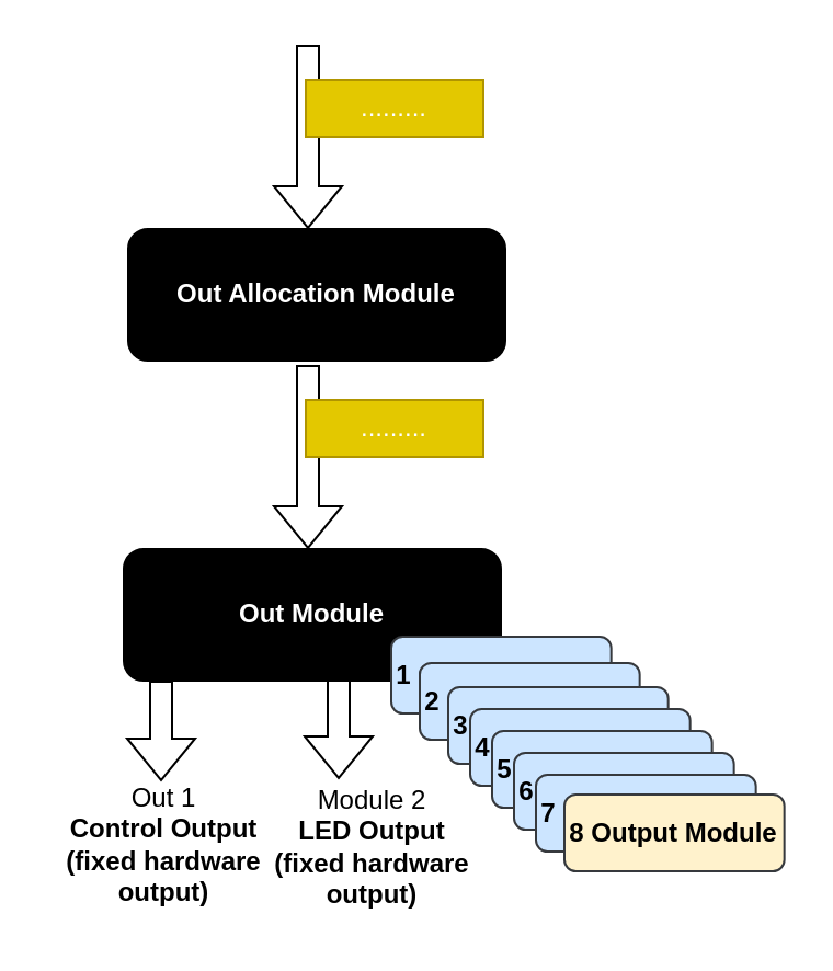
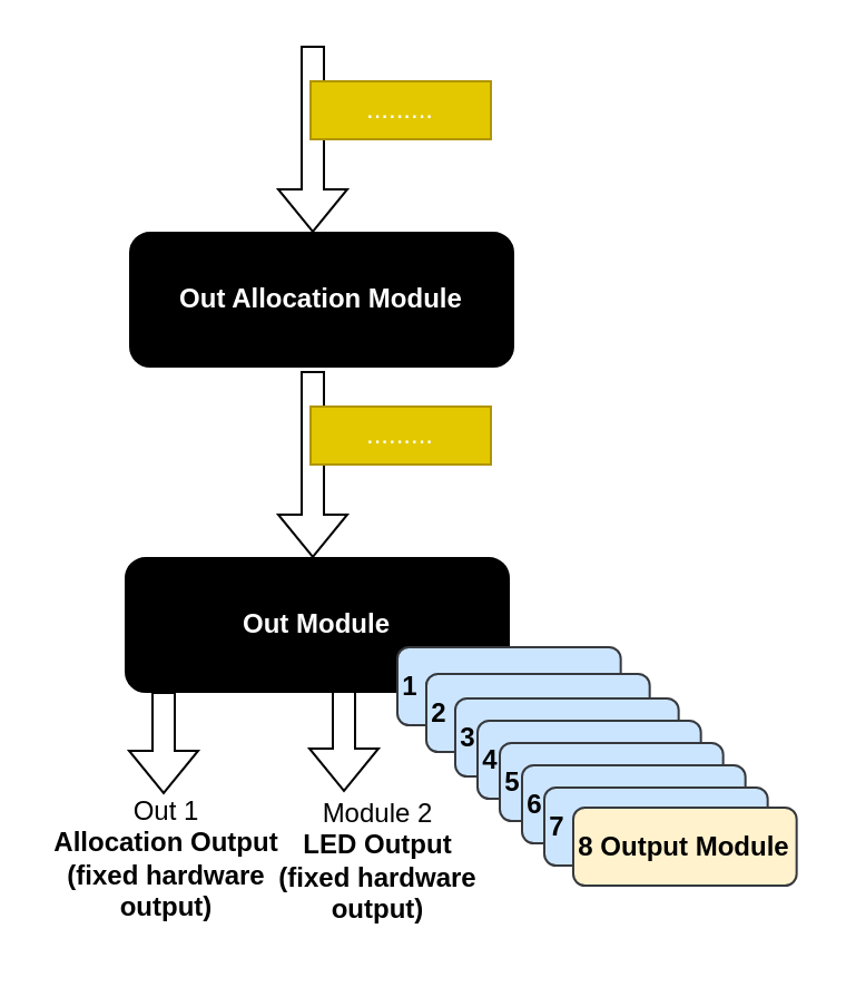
  <mxCell id="0" />
  <mxCell id="1" parent="0" />
  <mxCell id="2" value="&lt;b&gt;Out Module&lt;/b&gt;" style="rounded=1;whiteSpace=wrap;html=1;fillColor=#000000;fontColor=#FFFFFF;" vertex="1" parent="1"><mxGeometry x="56" y="250" width="172" height="60" as="geometry" /></mxCell>
  <mxCell id="3" value="&lt;b&gt;1 Output Module&lt;/b&gt;" style="rounded=1;whiteSpace=wrap;html=1;fillColor=#cce5ff;strokeColor=#36393d;" vertex="1" parent="1"><mxGeometry x="178" y="290" width="100.33" height="35" as="geometry" /></mxCell>
  <mxCell id="4" value="&lt;b&gt;2 Output Module&lt;/b&gt;" style="rounded=1;whiteSpace=wrap;html=1;fillColor=#cce5ff;strokeColor=#36393d;" vertex="1" parent="1"><mxGeometry x="191" y="302" width="100.33" height="35" as="geometry" /></mxCell>
  <mxCell id="5" value="&lt;b&gt;3 Output Module&lt;/b&gt;" style="rounded=1;whiteSpace=wrap;html=1;fillColor=#cce5ff;strokeColor=#36393d;" vertex="1" parent="1"><mxGeometry x="204" y="313" width="100.33" height="35" as="geometry" /></mxCell>
  <mxCell id="6" value="&lt;b&gt;4 Output Module&lt;/b&gt;" style="rounded=1;whiteSpace=wrap;html=1;fillColor=#cce5ff;strokeColor=#36393d;" vertex="1" parent="1"><mxGeometry x="214" y="323" width="100.33" height="35" as="geometry" /></mxCell>
  <mxCell id="7" value="&lt;b&gt;5 Output Module&lt;/b&gt;" style="rounded=1;whiteSpace=wrap;html=1;fillColor=#cce5ff;strokeColor=#36393d;" vertex="1" parent="1"><mxGeometry x="224" y="333" width="100.33" height="35" as="geometry" /></mxCell>
  <mxCell id="8" value="&lt;b&gt;6 Output Module&lt;/b&gt;" style="rounded=1;whiteSpace=wrap;html=1;fillColor=#cce5ff;strokeColor=#36393d;" vertex="1" parent="1"><mxGeometry x="234" y="343" width="100.33" height="35" as="geometry" /></mxCell>
  <mxCell id="9" value="&lt;b&gt;7 Output Module&lt;/b&gt;" style="rounded=1;whiteSpace=wrap;html=1;fillColor=#cce5ff;strokeColor=#36393d;" vertex="1" parent="1"><mxGeometry x="244" y="353" width="100.33" height="35" as="geometry" /></mxCell>
  <mxCell id="10" value="&lt;b&gt;8 Output Module&lt;/b&gt;" style="rounded=1;whiteSpace=wrap;html=1;fillColor=#fff2cc;strokeColor=#36393d;" vertex="1" parent="1"><mxGeometry x="257" y="362" width="100.33" height="35" as="geometry" /></mxCell>
  <mxCell id="11" value="" style="shape=flexArrow;endArrow=classic;html=1;rounded=0;" edge="1" parent="1"><mxGeometry width="50" height="50" relative="1" as="geometry"><mxPoint x="140" y="166" as="sourcePoint" /><mxPoint x="140" y="250" as="targetPoint" /></mxGeometry></mxCell>
  <mxCell id="12" value="&lt;font color=&quot;#ffffff&quot;&gt;.........&lt;/font&gt;" style="rounded=0;whiteSpace=wrap;html=1;fillColor=#e3c800;strokeColor=#B09500;fontColor=#000000;" vertex="1" parent="1"><mxGeometry x="139" y="182" width="81" height="26" as="geometry" /></mxCell>
  <mxCell id="13" value="" style="shape=flexArrow;endArrow=classic;html=1;rounded=0;" edge="1" parent="1"><mxGeometry width="50" height="50" relative="1" as="geometry"><mxPoint x="73" y="310" as="sourcePoint" /><mxPoint x="73" y="356" as="targetPoint" /></mxGeometry></mxCell>
  <mxCell id="14" value="" style="shape=flexArrow;endArrow=classic;html=1;rounded=0;" edge="1" parent="1"><mxGeometry width="50" height="50" relative="1" as="geometry"><mxPoint x="154" y="309" as="sourcePoint" /><mxPoint x="154" y="355" as="targetPoint" /></mxGeometry></mxCell>
- <mxCell id="15" value="Out 1&lt;div&gt;&lt;b&gt;Control Output&lt;/b&gt;&lt;/div&gt;&lt;div&gt;&lt;b&gt;(fixed hardware&lt;/b&gt;&lt;/div&gt;&lt;div&gt;&lt;b&gt;output)&lt;/b&gt;&lt;/div&gt;" style="text;html=1;align=center;verticalAlign=middle;resizable=0;points=[];autosize=1;strokeColor=none;fillColor=none;" vertex="1" parent="1"><mxGeometry x="20" y="350" width="107" height="70" as="geometry" /></mxCell>
+ <mxCell id="15" value="Out 1&lt;div&gt;&lt;b&gt;Allocation Output&lt;/b&gt;&lt;/div&gt;&lt;div&gt;&lt;b&gt;(fixed hardware&lt;/b&gt;&lt;/div&gt;&lt;div&gt;&lt;b&gt;output)&lt;/b&gt;&lt;/div&gt;" style="text;html=1;align=center;verticalAlign=middle;resizable=0;points=[];autosize=1;strokeColor=none;fillColor=none;" vertex="1" parent="1"><mxGeometry x="20" y="350" width="107" height="70" as="geometry" /></mxCell>
  <mxCell id="16" value="Module 2&lt;div&gt;&lt;b&gt;LED Output&lt;/b&gt;&lt;/div&gt;&lt;div&gt;&lt;div&gt;&lt;b&gt;(fixed hardware&lt;/b&gt;&lt;/div&gt;&lt;div&gt;&lt;b&gt;output)&lt;/b&gt;&lt;/div&gt;&lt;/div&gt;" style="text;html=1;align=center;verticalAlign=middle;resizable=0;points=[];autosize=1;strokeColor=none;fillColor=none;" vertex="1" parent="1"><mxGeometry x="115" y="351" width="107" height="70" as="geometry" /></mxCell>
  <mxCell id="17" value="&lt;b&gt;Out Allocation Module&lt;/b&gt;" style="rounded=1;whiteSpace=wrap;html=1;fillColor=#000000;fontColor=#FFFFFF;" vertex="1" parent="1"><mxGeometry x="58" y="104" width="172" height="60" as="geometry" /></mxCell>
  <mxCell id="18" value="" style="shape=flexArrow;endArrow=classic;html=1;rounded=0;" edge="1" parent="1"><mxGeometry width="50" height="50" relative="1" as="geometry"><mxPoint x="140" y="20" as="sourcePoint" /><mxPoint x="140" y="104" as="targetPoint" /></mxGeometry></mxCell>
  <mxCell id="19" value="&lt;font color=&quot;#ffffff&quot;&gt;.........&lt;/font&gt;" style="rounded=0;whiteSpace=wrap;html=1;fillColor=#e3c800;strokeColor=#B09500;fontColor=#000000;" vertex="1" parent="1"><mxGeometry x="139" y="36" width="81" height="26" as="geometry" /></mxCell>
